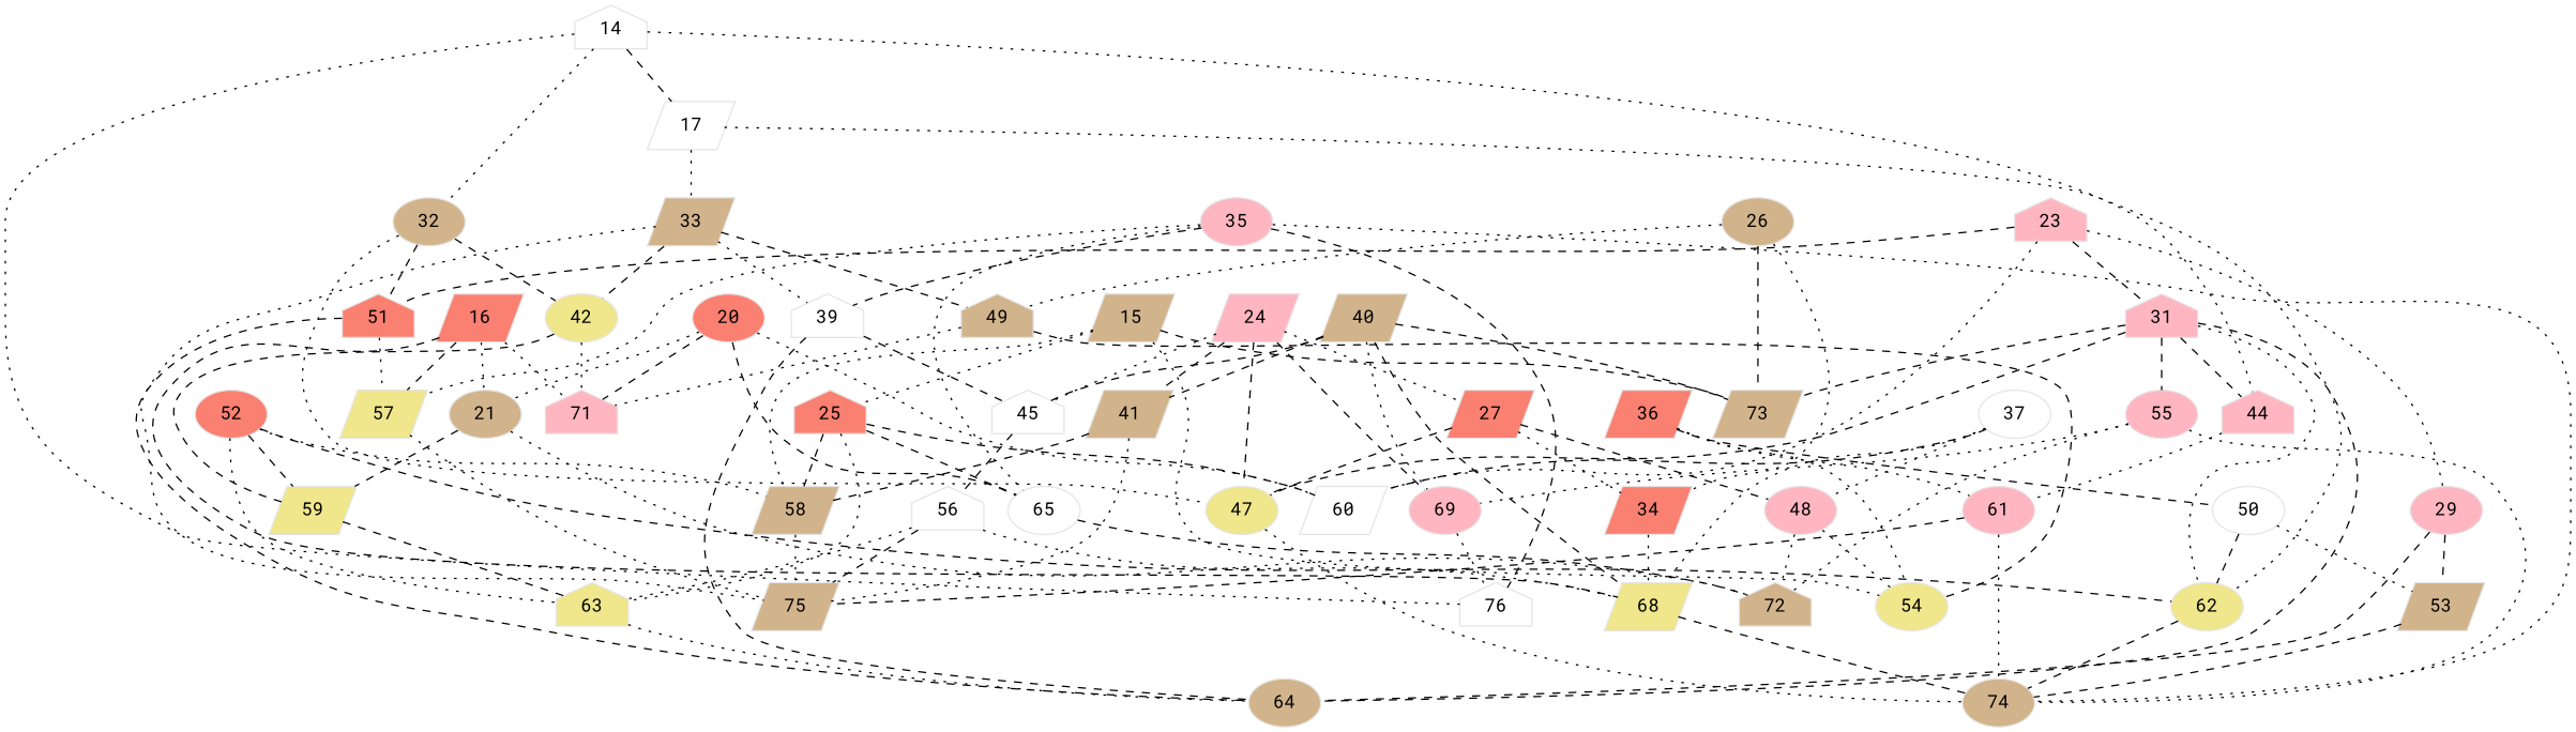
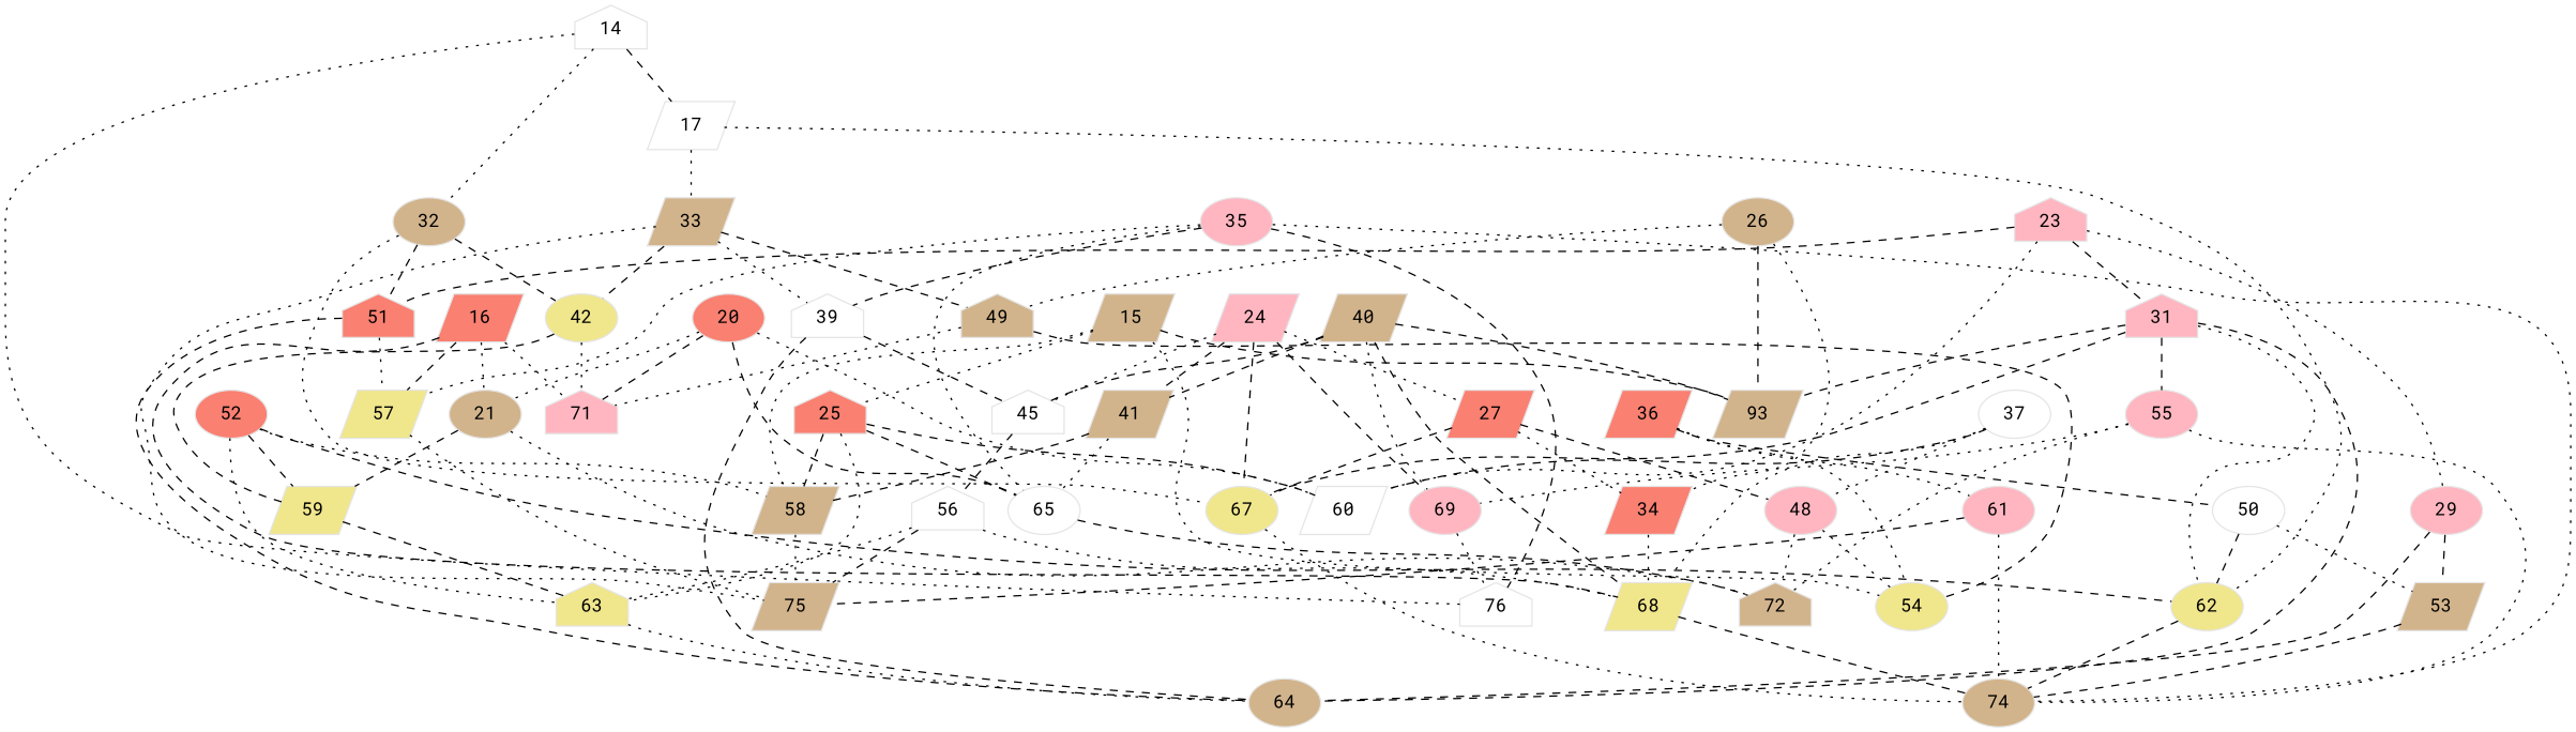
  graph {
    fontname="Roboto Mono"
    node [color=gray90 fillcolor=tan fontname="Roboto Mono" shape=ellipse style=filled]
    edge [fontname="Roboto Mono" style=dotted]
    14 [fillcolor=white shape=house]
    17 [fillcolor=white shape=parallelogram]
    32
-   44 [fillcolor=lightpink shape=house]
    76 [fillcolor=white shape=house]
    33 [shape=parallelogram super="+1"]
    62 [fillcolor=khaki super="+46"]
    51 [fillcolor=salmon shape=house]
-   47 [fillcolor=khaki super="+30"]
+   47 [fillcolor=khaki super="+30" label=67]
    42 [fillcolor=khaki]
    61 [fillcolor=lightpink super="+4"]
    25 [fillcolor=salmon shape=house super="+13"]
    58 [shape=parallelogram super="+5"]
    60 [fillcolor=white shape=parallelogram]
    65 [fillcolor=white super="+19"]
    63 [fillcolor=khaki shape=house super="+43"]
    15 [shape=parallelogram]
    54 [fillcolor=khaki]
-   73 [shape=parallelogram]
+   73 [shape=parallelogram label=93]
    75 [shape=parallelogram super="+28"]
    16 [fillcolor=salmon shape=parallelogram]
    21
    57 [fillcolor=khaki shape=parallelogram]
    68 [fillcolor=khaki shape=parallelogram super="+66"]
    71 [fillcolor=lightpink shape=house]
    59 [fillcolor=khaki shape=parallelogram]
    72 [shape=house super="+70"]
    74 [super="+6+38+7"]
    49 [shape=house]
    39 [fillcolor=white shape=house]
    20 [fillcolor=salmon]
    23 [fillcolor=lightpink shape=house]
    29 [fillcolor=lightpink]
    31 [fillcolor=lightpink shape=house super="+12"]
    53 [shape=parallelogram]
    64 [super="+2"]
    55 [fillcolor=lightpink super="+18"]
    24 [fillcolor=lightpink shape=parallelogram]
    27 [fillcolor=salmon shape=parallelogram]
    41 [shape=parallelogram]
    45 [fillcolor=white shape=house]
    69 [fillcolor=lightpink]
    34 [fillcolor=salmon shape=parallelogram]
    48 [fillcolor=lightpink super="+11"]
    56 [fillcolor=white shape=house]
    26
    35 [fillcolor=lightpink super="+8"]
    50 [fillcolor=white super="+22"]
    36 [fillcolor=salmon shape=parallelogram]
    37 [fillcolor=white]
    40 [shape=parallelogram super="+10"]
    52 [fillcolor=salmon]
    14 -- 17 [style=dashed]
    14 -- 32
-   14 -- 44
    14 -- 76
    17 -- 33 [weight=2]
    17 -- 62
    32 -- 51 [style=dashed]
    32 -- 47
    32 -- 42 [style=dashed]
-   44 -- 61 [weight=2]
    33 -- 42 [style=dashed]
    33 -- 75
    33 -- 49 [style=dashed]
    33 -- 39
    62 -- 74 [style=dashed]
    51 -- 57
    51 -- 64 [style=dashed]
    47 -- 74 [weight=2]
    42 -- 71
    42 -- 59 [style=dashed]
    61 -- 75 [style=dashed]
    61 -- 74
    25 -- 58 [style=dashed]
    25 -- 60 [style=dashed]
    25 -- 65 [style=dashed]
    25 -- 63 [weight=2]
    58 -- 75 [weight=2]
    65 -- 72 [style=dashed weight=2]
    63 -- 64
    15 -- 25
    15 -- 58
    15 -- 54
    15 -- 73 [style=dashed]
    16 -- 21
    16 -- 57 [style=dashed]
    16 -- 68 [style=dashed]
    16 -- 71
    21 -- 59 [style=dashed]
    21 -- 72
    57 -- 75
    68 -- 74 [style=dashed weight=2]
    59 -- 63 [style=dashed]
    49 -- 54 [style=dashed]
    49 -- 71
    39 -- 64 [style=dashed]
    39 -- 45 [style=dashed]
    20 -- 60
    20 -- 65 [style=dashed]
    20 -- 21
    20 -- 71 [style=dashed]
    23 -- 51 [style=dashed]
    23 -- 60
    23 -- 29
    23 -- 31 [style=dashed]
    29 -- 53 [style=dashed]
    29 -- 64 [style=dashed weight=2]
-   31 -- 44 [style=dashed]
    31 -- 62
    31 -- 47 [style=dashed]
    31 -- 73 [style=dashed]
    31 -- 64 [style=dashed]
    31 -- 55 [style=dashed weight=2]
    53 -- 74 [style=dashed]
    55 -- 72 [weight=2]
    55 -- 74
    55 -- 69
    24 -- 47 [style=dashed]
    24 -- 27
    24 -- 41 [style=dashed]
    24 -- 45
    24 -- 69 [style=dashed]
    27 -- 47 [style=dashed]
    27 -- 34
    27 -- 48 [style=dashed]
    41 -- 58 [style=dashed]
-   41 -- 75
+   41 -- 65
    45 -- 56 [style=dashed]
    69 -- 76
    34 -- 68 [weight=2]
    48 -- 54
    48 -- 72
    56 -- 63
    56 -- 75 [style=dashed]
    56 -- 68
    26 -- 73 [style=dashed]
    26 -- 49
    26 -- 34
    35 -- 76 [style=dashed weight=2]
    35 -- 65
    35 -- 57
    35 -- 74
    35 -- 39 [style=dashed]
    50 -- 62 [style=dashed weight=2]
    50 -- 53 [weight=2]
    36 -- 61 [weight=2]
    36 -- 54
    36 -- 50 [style=dashed]
    37 -- 60 [style=dashed]
    37 -- 68
    37 -- 48
    40 -- 73 [style=dashed]
    40 -- 68 [style=dashed]
    40 -- 41 [style=dashed]
    40 -- 45 [style=dashed]
    40 -- 69
    52 -- 62 [style=dashed]
    52 -- 58
    52 -- 63
    52 -- 59 [style=dashed]
  }
